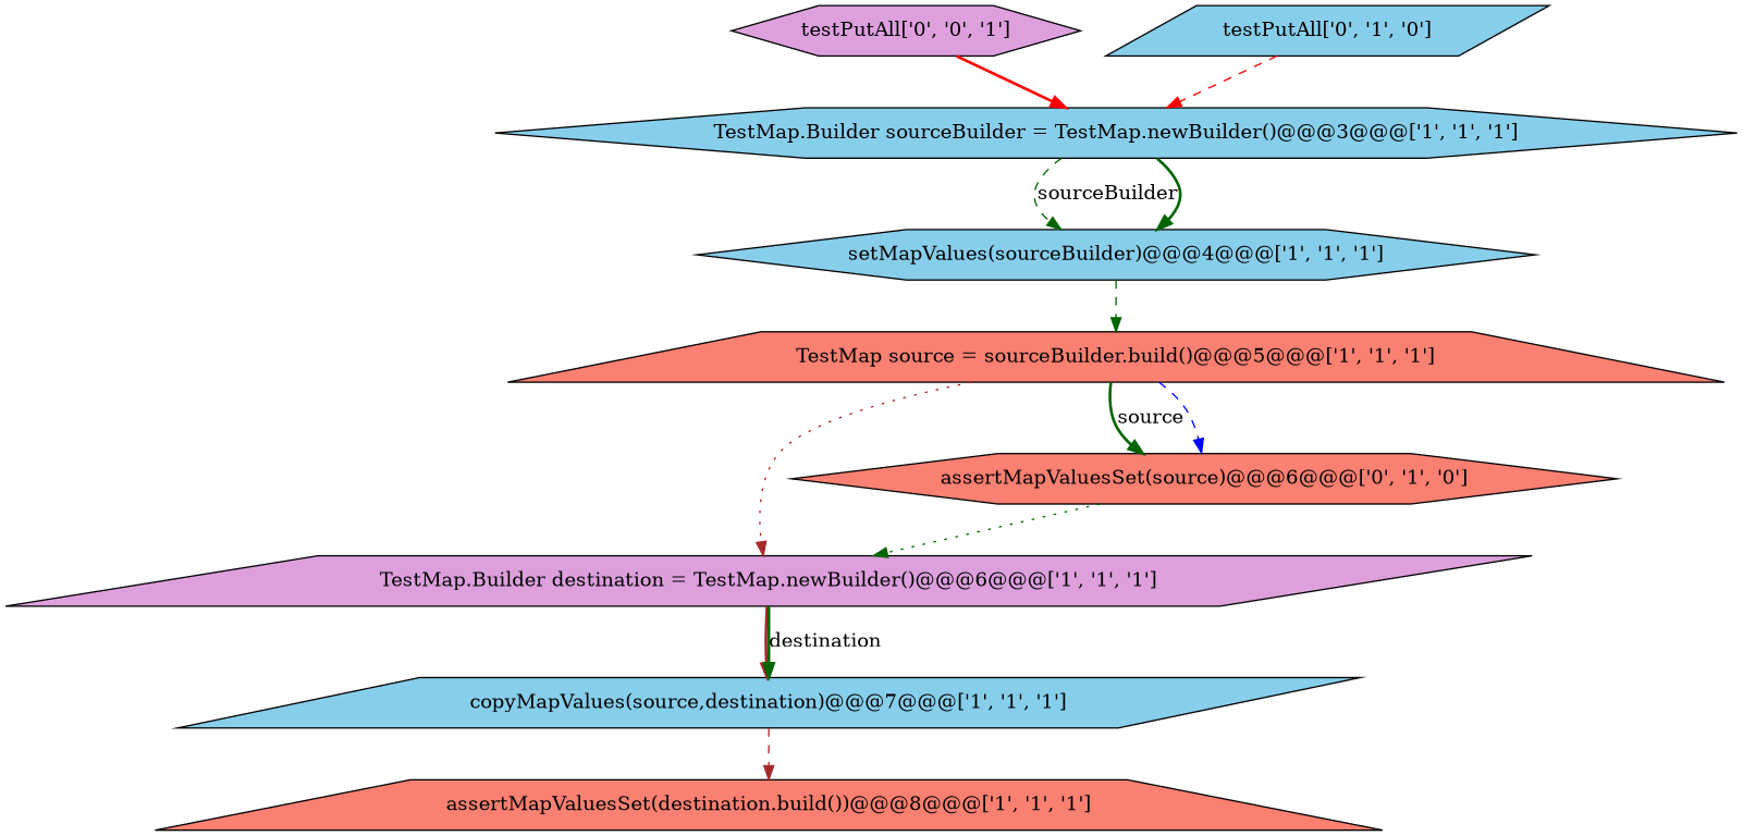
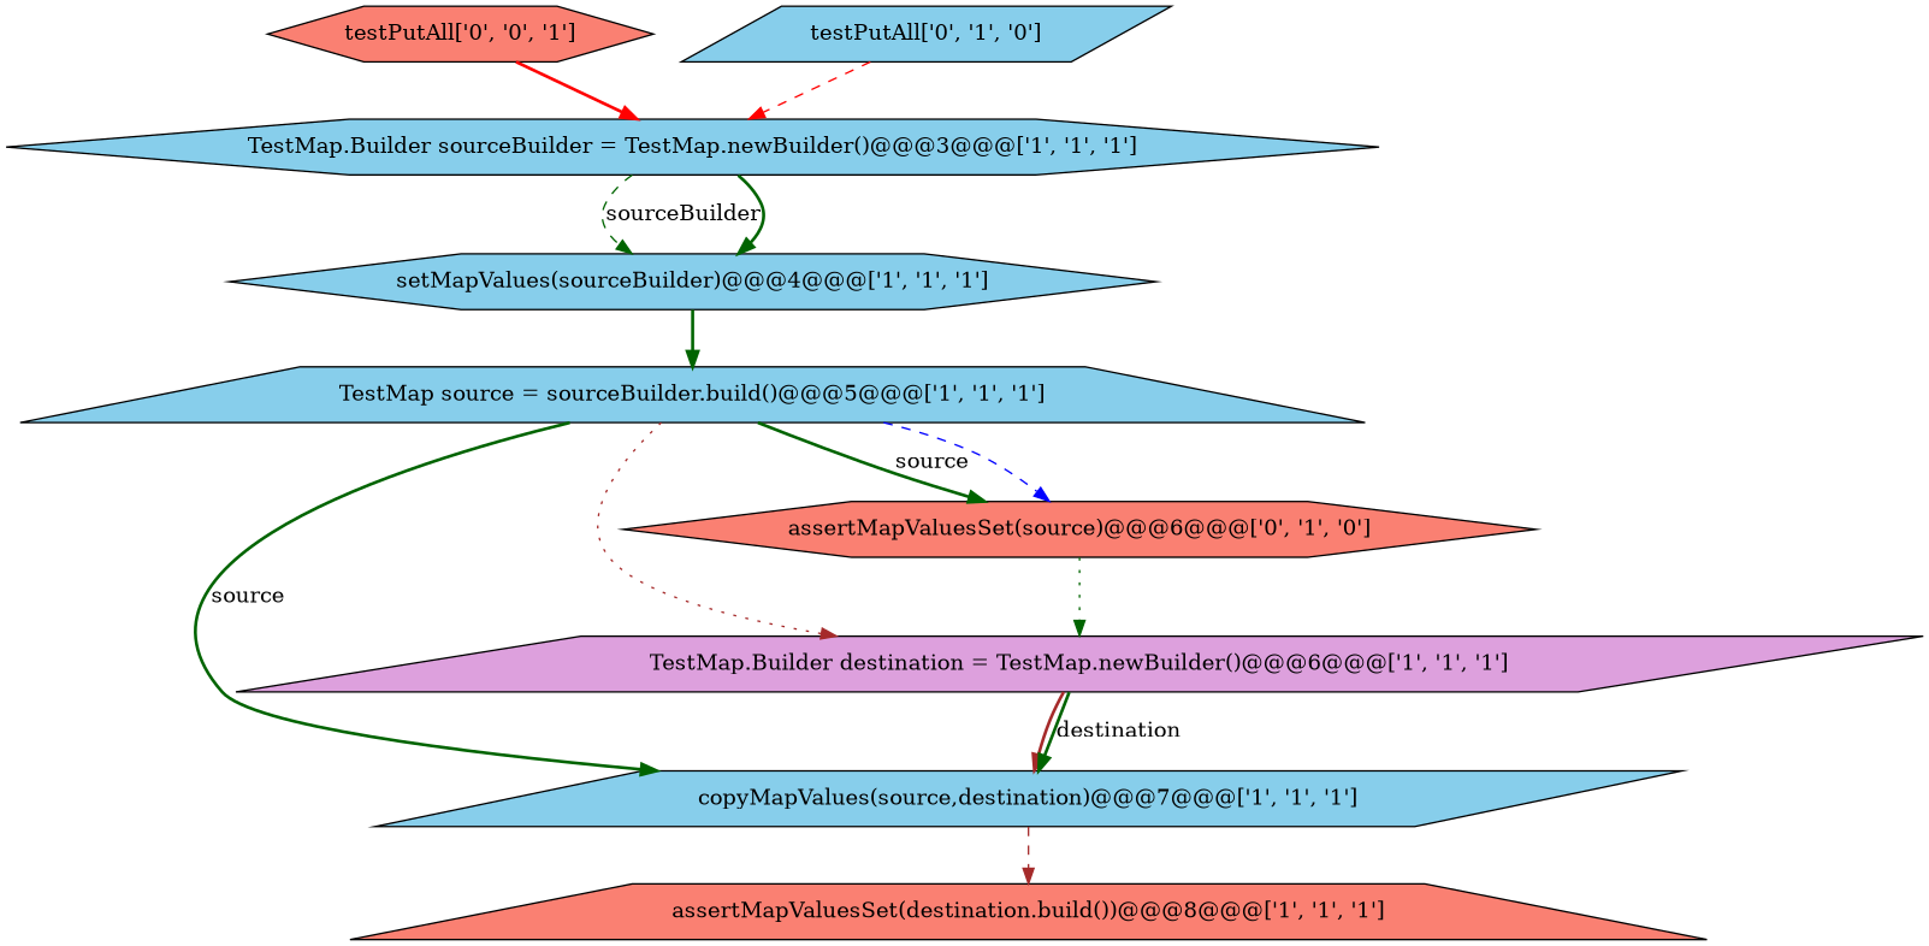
  digraph {
    node [fillcolor=skyblue shape=hexagon style=filled]
    edge [color=darkgreen style=bold]
-   n1 [fillcolor=plum label="testPutAll['0', '0', '1']"]
+   n1 [fillcolor=salmon label="testPutAll['0', '0', '1']"]
    n2 [label="TestMap.Builder sourceBuilder = TestMap.newBuilder()@@@3@@@['1', '1', '1']"]
    n3 [label="setMapValues(sourceBuilder)@@@4@@@['1', '1', '1']"]
-   n4 [fillcolor=salmon label="TestMap source = sourceBuilder.build()@@@5@@@['1', '1', '1']" shape=trapezium]
+   n4 [label="TestMap source = sourceBuilder.build()@@@5@@@['1', '1', '1']" shape=trapezium]
    n5 [fillcolor=salmon label="assertMapValuesSet(destination.build())@@@8@@@['1', '1', '1']" shape=trapezium]
    n6 [label="testPutAll['0', '1', '0']" shape=parallelogram]
    n7 [label="copyMapValues(source,destination)@@@7@@@['1', '1', '1']" shape=parallelogram]
    n8 [fillcolor=plum label="TestMap.Builder destination = TestMap.newBuilder()@@@6@@@['1', '1', '1']" shape=parallelogram]
    n9 [fillcolor=salmon label="assertMapValuesSet(source)@@@6@@@['0', '1', '0']"]
    n1 -> n2 [color=red]
    n2 -> n3 [label=sourceBuilder style=dashed]
    n2 -> n3
-   n3 -> n4 [style=dashed]
+   n3 -> n4
+   n4 -> n7 [label=source]
    n4 -> n8 [color=brown style=dotted]
    n4 -> n9 [label=source]
    n4 -> n9 [color=blue style=dashed]
    n6 -> n2 [color=red style=dashed]
    n7 -> n5 [color=brown style=dashed]
    n8 -> n7 [color=brown]
    n8 -> n7 [label=destination]
    n9 -> n8 [style=dotted]
  }
